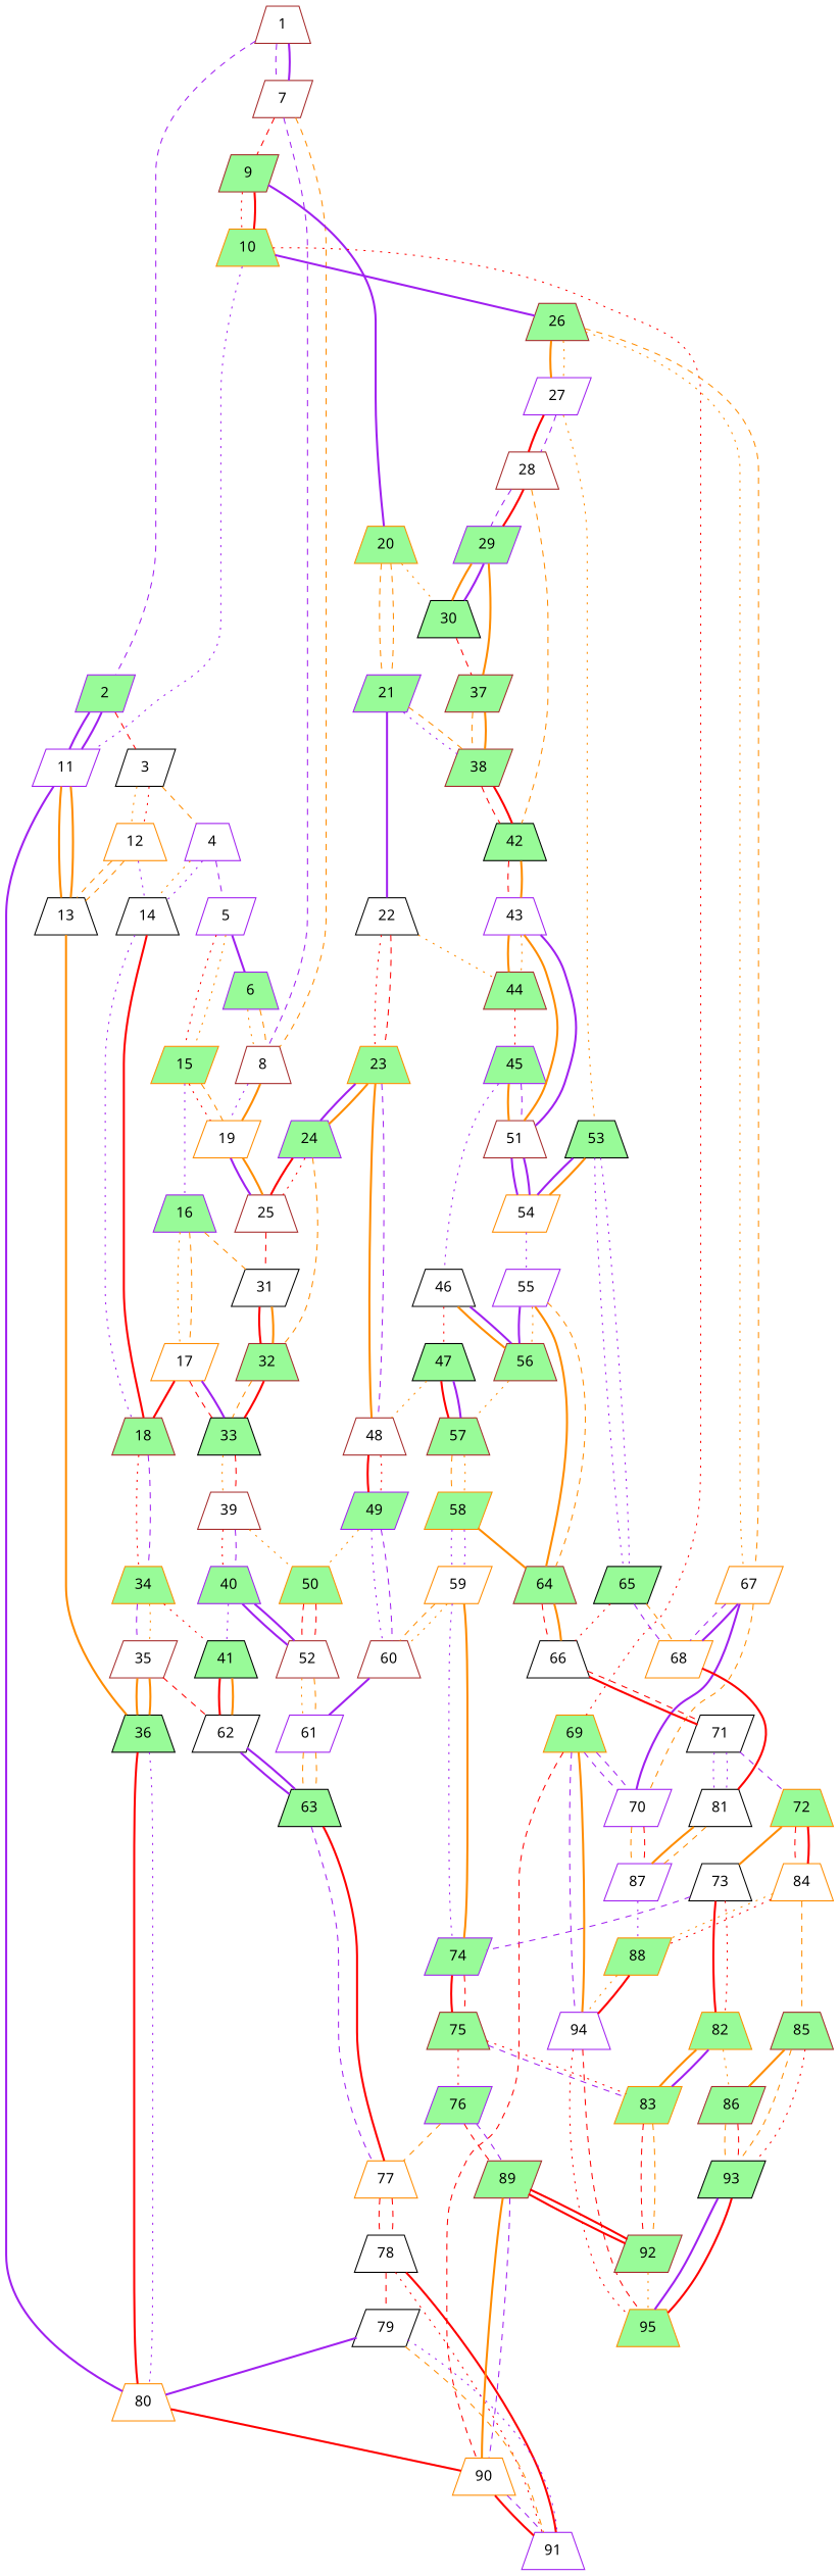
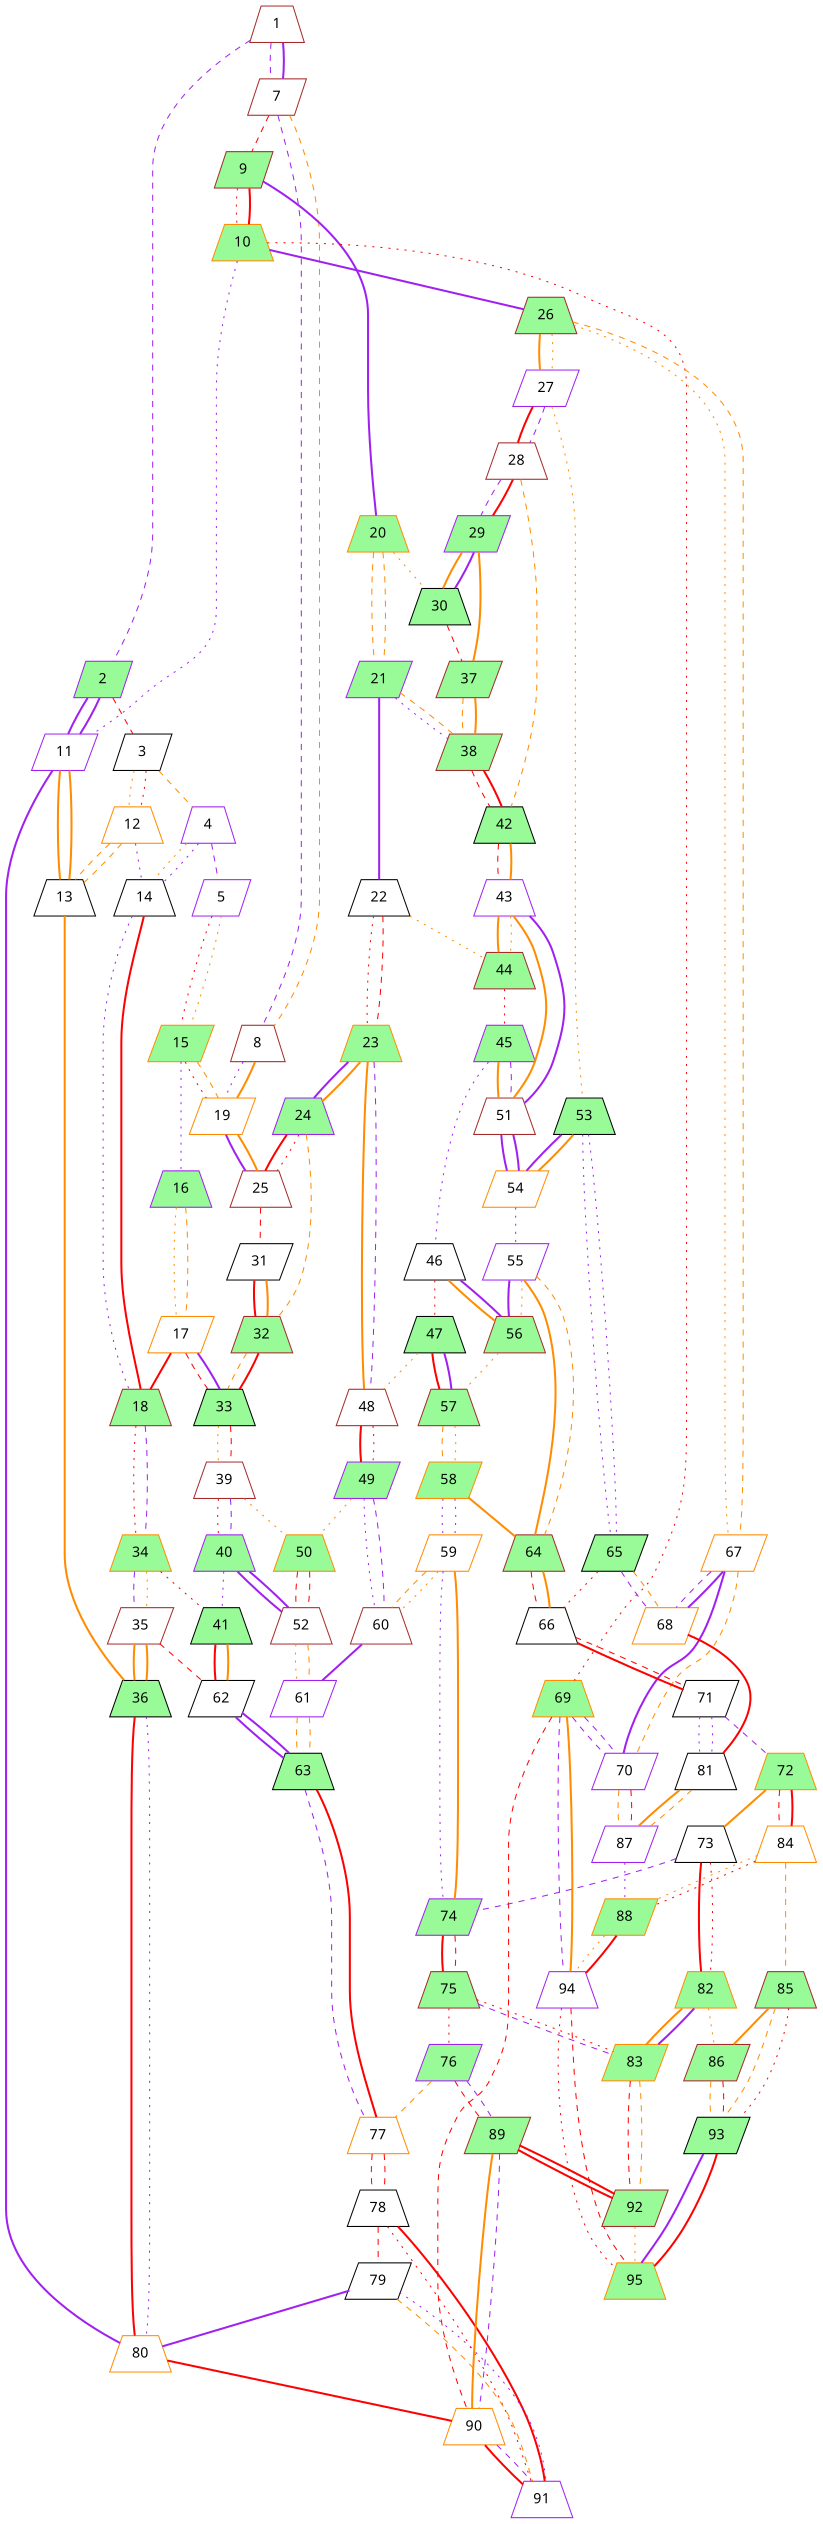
  graph {
    fontname="Noto Sans"
    node [color=brown fillcolor=palegreen fontname="Noto Sans" shape=trapezium style=filled]
    edge [color=darkorange fontname="Noto Sans" style=bold]
    1 [fillcolor=white]
    2 [color=purple shape=parallelogram]
    7 [fillcolor=white shape=parallelogram]
    3 [color=black fillcolor=white shape=parallelogram]
    11 [color=purple fillcolor=white shape=parallelogram]
    8 [fillcolor=white]
    9 [shape=parallelogram]
    4 [color=purple fillcolor=white]
    12 [color=darkorange fillcolor=white]
    13 [color=black fillcolor=white]
    80 [color=darkorange fillcolor=white]
    5 [color=purple fillcolor=white shape=parallelogram]
    14 [color=black fillcolor=white]
-   6 [color=purple]
    15 [color=darkorange shape=parallelogram]
    18
    19 [color=darkorange fillcolor=white shape=parallelogram]
    16 [color=purple]
    10 [color=darkorange]
    20 [color=darkorange]
    25 [fillcolor=white]
    26
    69 [color=darkorange]
    21 [color=purple shape=parallelogram]
    30 [color=black]
    27 [color=purple fillcolor=white shape=parallelogram]
    67 [color=darkorange fillcolor=white shape=parallelogram]
    70 [color=purple fillcolor=white shape=parallelogram]
    90 [color=darkorange fillcolor=white]
    94 [color=purple fillcolor=white]
    36 [color=black]
    34 [color=darkorange]
    17 [color=darkorange fillcolor=white shape=parallelogram]
    31 [color=black fillcolor=white shape=parallelogram]
    33 [color=black]
    32
    39 [fillcolor=white]
    35 [fillcolor=white shape=parallelogram]
    41 [color=black]
    22 [color=black fillcolor=white]
    38 [shape=parallelogram]
    37 [shape=parallelogram]
    23 [color=darkorange]
    44
    42 [color=black]
    24 [color=purple]
    48 [fillcolor=white]
    45 [color=purple]
    49 [color=purple shape=parallelogram]
    28 [fillcolor=white]
    53 [color=black]
    68 [color=darkorange fillcolor=white shape=parallelogram]
    29 [color=purple shape=parallelogram]
    54 [color=darkorange fillcolor=white shape=parallelogram]
    65 [color=black shape=parallelogram]
    43 [color=purple fillcolor=white]
    40 [color=purple]
    50 [color=darkorange]
    62 [color=black fillcolor=white shape=parallelogram]
    63 [color=black]
    52 [fillcolor=white]
    61 [color=purple fillcolor=white shape=parallelogram]
    51 [fillcolor=white]
    46 [color=black fillcolor=white]
    47 [color=black]
    56
    57
    58 [color=darkorange shape=parallelogram]
    60 [fillcolor=white]
    55 [color=purple fillcolor=white shape=parallelogram]
    66 [color=black fillcolor=white]
    64
    59 [color=darkorange fillcolor=white shape=parallelogram]
    74 [color=purple shape=parallelogram]
    75
    77 [color=darkorange fillcolor=white]
    78 [color=black fillcolor=white]
    71 [color=black fillcolor=white shape=parallelogram]
    81 [color=black fillcolor=white]
    72 [color=darkorange]
    87 [color=purple fillcolor=white shape=parallelogram]
    91 [color=purple fillcolor=white]
    95 [color=darkorange]
    88 [color=darkorange shape=parallelogram]
    73 [color=black fillcolor=white]
    84 [color=darkorange fillcolor=white]
    82 [color=darkorange]
    85
    83 [color=darkorange shape=parallelogram]
    86 [shape=parallelogram]
    76 [color=purple shape=parallelogram]
    89 [shape=parallelogram]
    92 [shape=parallelogram]
    79 [color=black fillcolor=white shape=parallelogram]
    93 [color=black shape=parallelogram]
    1 -- 2 [color=purple style=dashed]
    1 -- 7 [color=purple style=dashed]
    1 -- 7 [color=purple]
    2 -- 3 [color=red style=dashed]
    2 -- 11 [color=purple]
    2 -- 11 [color=purple]
    7 -- 8 [color=purple style=dashed]
    7 -- 8 [style=dashed]
    7 -- 9 [color=red style=dashed]
    3 -- 4 [style=dashed]
    3 -- 12 [style=dotted]
    3 -- 12 [color=red style=dotted]
    11 -- 13
    11 -- 13
    11 -- 80 [color=purple]
    8 -- 19 [color=purple style=dotted]
    8 -- 19
    9 -- 10 [color=red style=dotted]
    9 -- 10 [color=red]
    9 -- 20 [color=purple]
    4 -- 5 [color=purple style=dashed]
    4 -- 14 [style=dotted]
    4 -- 14 [color=purple style=dotted]
    12 -- 13 [style=dashed]
    12 -- 13 [style=dashed]
    12 -- 14 [color=purple style=dotted]
    13 -- 36
    80 -- 90 [color=red]
-   5 -- 6 [color=purple]
    5 -- 15 [color=red style=dotted]
    5 -- 15 [style=dotted]
    14 -- 18 [color=purple style=dotted]
    14 -- 18 [color=red]
-   6 -- 8 [style=dotted]
-   6 -- 8 [style=dashed]
    15 -- 19 [color=red style=dotted]
    15 -- 19 [style=dashed]
    15 -- 16 [color=purple style=dotted]
    18 -- 34 [color=red style=dotted]
    18 -- 34 [color=purple style=dashed]
    19 -- 25 [color=purple]
    19 -- 25
    16 -- 17 [style=dotted]
    16 -- 17 [style=dashed]
-   16 -- 31 [style=dashed]
    10 -- 11 [color=purple style=dotted]
    10 -- 26 [color=purple]
    10 -- 69 [color=red style=dotted]
    20 -- 21 [style=dashed]
    20 -- 21 [style=dashed]
    20 -- 30 [style=dotted]
    25 -- 31 [color=red style=dashed]
    26 -- 27
    26 -- 27 [style=dotted]
    26 -- 67 [style=dotted]
    26 -- 67 [style=dashed]
    69 -- 70 [color=purple style=dashed]
    69 -- 70 [color=purple style=dashed]
    69 -- 90 [color=red style=dashed]
    69 -- 94 [color=purple style=dashed]
    69 -- 94
    21 -- 22 [color=purple]
    21 -- 38 [color=purple style=dotted]
    21 -- 38 [style=dashed]
    30 -- 37 [color=red style=dashed]
    27 -- 28 [color=red]
    27 -- 28 [color=purple style=dashed]
    27 -- 53 [style=dotted]
    67 -- 70 [color=purple]
    67 -- 70 [style=dashed]
    67 -- 68 [color=purple style=dashed]
    67 -- 68 [color=purple]
    70 -- 87 [style=dashed]
    70 -- 87 [color=red style=dashed]
    90 -- 91 [color=red]
    90 -- 91 [color=purple style=dashed]
    94 -- 95 [color=red style=dotted]
    94 -- 95 [color=red style=dashed]
    36 -- 80 [color=red]
    36 -- 80 [color=purple style=dotted]
    34 -- 35 [color=purple style=dashed]
    34 -- 35 [style=dotted]
    34 -- 41 [color=red style=dotted]
    17 -- 18 [color=red]
    17 -- 33 [color=red style=dashed]
    17 -- 33 [color=purple]
    31 -- 32 [color=red]
    31 -- 32
    33 -- 39 [style=dotted]
    33 -- 39 [color=red style=dashed]
    32 -- 33 [style=dashed]
    32 -- 33 [color=red]
    39 -- 40 [color=red style=dotted]
    39 -- 40 [color=purple style=dashed]
    39 -- 50 [style=dotted]
    35 -- 36
    35 -- 36
    35 -- 62 [color=red style=dashed]
    41 -- 62 [color=red]
    41 -- 62
    22 -- 23 [color=red style=dotted]
    22 -- 23 [color=red style=dashed]
    22 -- 44 [style=dotted]
    38 -- 42 [color=red style=dashed]
    38 -- 42 [color=red]
    37 -- 38 [style=dashed]
    37 -- 38
    23 -- 24 [color=purple]
    23 -- 24
    23 -- 48
    23 -- 48 [color=purple style=dashed]
    44 -- 45 [color=red style=dotted]
    42 -- 43 [color=red style=dashed]
    42 -- 43
    24 -- 25 [color=red]
    24 -- 25 [color=red style=dotted]
    24 -- 32 [style=dashed]
    48 -- 49 [color=red]
    48 -- 49 [color=red style=dotted]
    45 -- 51
    45 -- 51 [color=purple style=dashed]
    45 -- 46 [color=purple style=dotted]
    49 -- 50 [style=dotted]
    49 -- 60 [color=purple style=dotted]
    49 -- 60 [color=purple style=dashed]
    28 -- 42 [style=dashed]
    28 -- 29 [color=purple style=dashed]
    28 -- 29 [color=red]
    53 -- 54 [color=purple]
    53 -- 54
    53 -- 65 [color=purple style=dotted]
    53 -- 65 [color=purple style=dotted]
    68 -- 81 [color=red]
    29 -- 30
    29 -- 30 [color=purple]
    29 -- 37
    54 -- 55 [color=purple style=dotted]
    65 -- 68 [color=purple style=dashed]
    65 -- 68 [style=dashed]
    65 -- 66 [color=red style=dotted]
    43 -- 44
    43 -- 44 [style=dotted]
    43 -- 51
    43 -- 51 [color=purple]
    40 -- 41 [color=purple style=dotted]
    40 -- 52 [color=purple]
    40 -- 52 [color=purple]
    50 -- 52 [color=red style=dashed]
    50 -- 52 [color=red style=dashed]
    62 -- 63 [color=purple]
    62 -- 63 [color=purple]
    63 -- 77 [color=purple style=dashed]
    63 -- 77 [color=red]
    52 -- 61 [style=dotted]
    52 -- 61 [style=dashed]
    61 -- 63 [style=dashed]
    61 -- 63 [style=dashed]
    51 -- 54 [color=purple]
    51 -- 54 [color=purple]
    46 -- 47 [color=red style=dotted]
    46 -- 56
    46 -- 56 [color=purple]
    47 -- 48 [style=dotted]
    47 -- 57 [color=red]
    47 -- 57 [color=purple]
    56 -- 57 [style=dotted]
    57 -- 58 [style=dashed]
    57 -- 58 [style=dotted]
    58 -- 64
    58 -- 59 [color=purple style=dotted]
    58 -- 59 [color=purple style=dotted]
    60 -- 61 [color=purple]
    55 -- 56 [color=purple]
    55 -- 56 [style=dotted]
    55 -- 64
    55 -- 64 [style=dashed]
    66 -- 71 [color=red]
    66 -- 71 [color=red style=dashed]
    64 -- 66 [color=red style=dashed]
    64 -- 66
    59 -- 60 [style=dashed]
    59 -- 60 [style=dotted]
    59 -- 74 [color=purple style=dotted]
    59 -- 74
    74 -- 75 [color=red]
    74 -- 75 [color=red style=dashed]
    75 -- 83 [color=purple style=dashed]
    75 -- 83 [color=red style=dotted]
    75 -- 76 [color=red style=dotted]
    77 -- 78 [color=red style=dashed]
    77 -- 78 [color=red style=dashed]
    78 -- 91 [color=red style=dotted]
    78 -- 91 [color=red]
    78 -- 79 [color=red style=dashed]
    71 -- 81 [color=purple style=dotted]
    71 -- 81 [color=purple style=dotted]
    71 -- 72 [color=purple style=dashed]
    81 -- 87
    81 -- 87 [style=dashed]
    72 -- 73
    72 -- 84 [color=red style=dashed]
    72 -- 84 [color=red]
    87 -- 88 [color=purple style=dotted]
    88 -- 94 [style=dotted]
    88 -- 94 [color=red]
    73 -- 74 [color=purple style=dashed]
    73 -- 82 [color=red]
    73 -- 82 [color=red style=dotted]
    84 -- 88 [style=dotted]
    84 -- 88 [color=red style=dotted]
    84 -- 85 [style=dashed]
    82 -- 83
    82 -- 83 [color=purple]
    82 -- 86 [style=dotted]
    85 -- 86
    85 -- 93 [style=dashed]
    85 -- 93 [color=red style=dotted]
    83 -- 92 [color=red style=dashed]
    83 -- 92 [style=dashed]
    86 -- 93 [style=dashed]
    86 -- 93 [color=red style=dashed]
    76 -- 77 [style=dashed]
    76 -- 89 [color=red style=dashed]
    76 -- 89 [color=purple style=dashed]
    89 -- 90
    89 -- 90 [color=purple style=dashed]
    89 -- 92 [color=red]
    89 -- 92 [color=red]
    92 -- 95 [style=dotted]
    79 -- 80 [color=purple]
    79 -- 91 [style=dashed]
    79 -- 91 [color=purple style=dotted]
    93 -- 95 [color=purple]
    93 -- 95 [color=red]
  }
